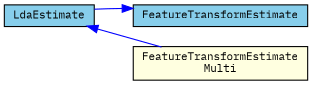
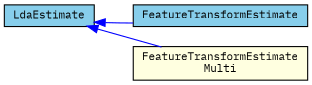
  digraph {
    fontname="IBM Plex Mono"
    rankdir=LR
    node [color=black fillcolor=skyblue fontname="IBM Plex Mono" fontsize=10 shape=record style=filled]
    edge [color=blue dir=back fontname="IBM Plex Mono" fontsize=10 labelfontname=Helvetica labelfontsize=10 style=solid]
    n1 [height=0.2 label=LdaEstimate width=0.4]
    n2 [height=0.2 label=FeatureTransformEstimate width=0.4]
    n3 [fillcolor=lightyellow height=0.2 label="FeatureTransformEstimate\lMulti" width=0.4]
-   n2 -> n1
+   n1 -> n2
    n1 -> n3
  }
